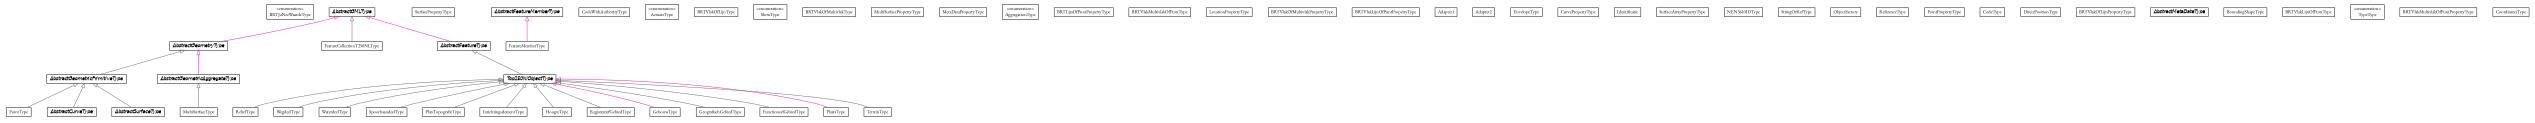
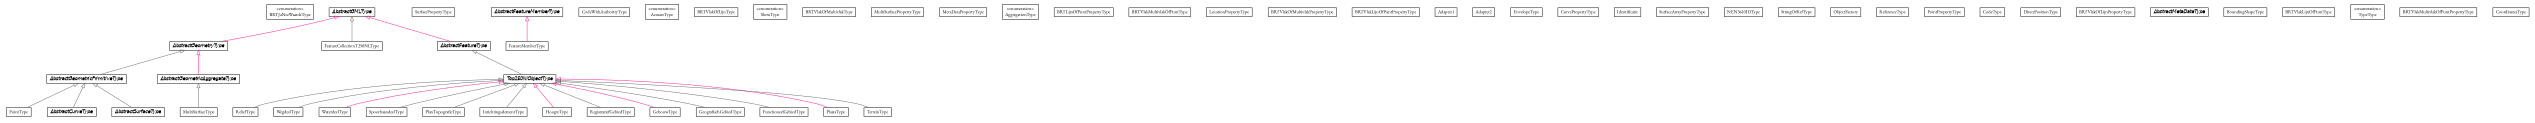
  digraph {
    fontname="EB Garamond"
    nodesep=0.25
    ranksep=0.5
    node [fontcolor=black fontname="EB Garamond" fontsize=10.0 shape=plaintext]
    edge [arrowtail=empty color=gray40 dir=back fontname="EB Garamond" fontsize=10 headport=p labelfontname=Helvetica labelfontsize=10 tailport=p]
    n1 [label=<<table title="nl.b3p.topnl.top250nl.BRTJaNeeWaardeType" border="0" cellborder="1" cellspacing="0" cellpadding="2" port="p" href="./BRTJaNeeWaardeType.html"> 		<tr><td><table border="0" cellspacing="0" cellpadding="1"> <tr><td align="center" balign="center"> &#171;enumeration&#187; </td></tr> <tr><td align="center" balign="center"> BRTJaNeeWaardeType </td></tr> 		</table></td></tr> 		</table>>]
    n2 [label=<<table title="nl.b3p.topnl.top250nl.AbstractGeometricPrimitiveType" border="0" cellborder="1" cellspacing="0" cellpadding="2" port="p" href="./AbstractGeometricPrimitiveType.html"> 		<tr><td><table border="0" cellspacing="0" cellpadding="1"> <tr><td align="center" balign="center"><font face="Helvetica-Oblique"> AbstractGeometricPrimitiveType </font></td></tr> 		</table></td></tr> 		</table>>]
    n3 [label=<<table title="nl.b3p.topnl.top250nl.PointType" border="0" cellborder="1" cellspacing="0" cellpadding="2" port="p" href="./PointType.html"> 		<tr><td><table border="0" cellspacing="0" cellpadding="1"> <tr><td align="center" balign="center"> PointType </td></tr> 		</table></td></tr> 		</table>>]
    n4 [label=<<table title="nl.b3p.topnl.top250nl.AbstractCurveType" border="0" cellborder="1" cellspacing="0" cellpadding="2" port="p" href="./AbstractCurveType.html"> 		<tr><td><table border="0" cellspacing="0" cellpadding="1"> <tr><td align="center" balign="center"><font face="Helvetica-Oblique"> AbstractCurveType </font></td></tr> 		</table></td></tr> 		</table>>]
    n5 [label=<<table title="nl.b3p.topnl.top250nl.AbstractSurfaceType" border="0" cellborder="1" cellspacing="0" cellpadding="2" port="p" href="./AbstractSurfaceType.html"> 		<tr><td><table border="0" cellspacing="0" cellpadding="1"> <tr><td align="center" balign="center"><font face="Helvetica-Oblique"> AbstractSurfaceType </font></td></tr> 		</table></td></tr> 		</table>>]
    n6 [label=<<table title="nl.b3p.topnl.top250nl.SurfacePropertyType" border="0" cellborder="1" cellspacing="0" cellpadding="2" port="p" href="./SurfacePropertyType.html"> 		<tr><td><table border="0" cellspacing="0" cellpadding="1"> <tr><td align="center" balign="center"> SurfacePropertyType </td></tr> 		</table></td></tr> 		</table>>]
    n7 [label=<<table title="nl.b3p.topnl.top250nl.FeatureMemberType" border="0" cellborder="1" cellspacing="0" cellpadding="2" port="p" href="./FeatureMemberType.html"> 		<tr><td><table border="0" cellspacing="0" cellpadding="1"> <tr><td align="center" balign="center"> FeatureMemberType </td></tr> 		</table></td></tr> 		</table>>]
    n8 [label=<<table title="nl.b3p.topnl.top250nl.CodeWithAuthorityType" border="0" cellborder="1" cellspacing="0" cellpadding="2" port="p" href="./CodeWithAuthorityType.html"> 		<tr><td><table border="0" cellspacing="0" cellpadding="1"> <tr><td align="center" balign="center"> CodeWithAuthorityType </td></tr> 		</table></td></tr> 		</table>>]
    n9 [label=<<table title="nl.b3p.topnl.top250nl.AbstractFeatureMemberType" border="0" cellborder="1" cellspacing="0" cellpadding="2" port="p" href="./AbstractFeatureMemberType.html"> 		<tr><td><table border="0" cellspacing="0" cellpadding="1"> <tr><td align="center" balign="center"><font face="Helvetica-Oblique"> AbstractFeatureMemberType </font></td></tr> 		</table></td></tr> 		</table>>]
    n10 [label=<<table title="nl.b3p.topnl.top250nl.ActuateType" border="0" cellborder="1" cellspacing="0" cellpadding="2" port="p" href="./ActuateType.html"> 		<tr><td><table border="0" cellspacing="0" cellpadding="1"> <tr><td align="center" balign="center"> &#171;enumeration&#187; </td></tr> <tr><td align="center" balign="center"> ActuateType </td></tr> 		</table></td></tr> 		</table>>]
    n11 [label=<<table title="nl.b3p.topnl.top250nl.BRTVlakOfLijnType" border="0" cellborder="1" cellspacing="0" cellpadding="2" port="p" href="./BRTVlakOfLijnType.html"> 		<tr><td><table border="0" cellspacing="0" cellpadding="1"> <tr><td align="center" balign="center"> BRTVlakOfLijnType </td></tr> 		</table></td></tr> 		</table>>]
    n12 [label=<<table title="nl.b3p.topnl.top250nl.ShowType" border="0" cellborder="1" cellspacing="0" cellpadding="2" port="p" href="./ShowType.html"> 		<tr><td><table border="0" cellspacing="0" cellpadding="1"> <tr><td align="center" balign="center"> &#171;enumeration&#187; </td></tr> <tr><td align="center" balign="center"> ShowType </td></tr> 		</table></td></tr> 		</table>>]
    n13 [label=<<table title="nl.b3p.topnl.top250nl.BRTVlakOfMultivlakType" border="0" cellborder="1" cellspacing="0" cellpadding="2" port="p" href="./BRTVlakOfMultivlakType.html"> 		<tr><td><table border="0" cellspacing="0" cellpadding="1"> <tr><td align="center" balign="center"> BRTVlakOfMultivlakType </td></tr> 		</table></td></tr> 		</table>>]
    n14 [label=<<table title="nl.b3p.topnl.top250nl.MultiSurfacePropertyType" border="0" cellborder="1" cellspacing="0" cellpadding="2" port="p" href="./MultiSurfacePropertyType.html"> 		<tr><td><table border="0" cellspacing="0" cellpadding="1"> <tr><td align="center" balign="center"> MultiSurfacePropertyType </td></tr> 		</table></td></tr> 		</table>>]
    n15 [label=<<table title="nl.b3p.topnl.top250nl.MetaDataPropertyType" border="0" cellborder="1" cellspacing="0" cellpadding="2" port="p" href="./MetaDataPropertyType.html"> 		<tr><td><table border="0" cellspacing="0" cellpadding="1"> <tr><td align="center" balign="center"> MetaDataPropertyType </td></tr> 		</table></td></tr> 		</table>>]
    n16 [label=<<table title="nl.b3p.topnl.top250nl.AggregationType" border="0" cellborder="1" cellspacing="0" cellpadding="2" port="p" href="./AggregationType.html"> 		<tr><td><table border="0" cellspacing="0" cellpadding="1"> <tr><td align="center" balign="center"> &#171;enumeration&#187; </td></tr> <tr><td align="center" balign="center"> AggregationType </td></tr> 		</table></td></tr> 		</table>>]
    n17 [label=<<table title="nl.b3p.topnl.top250nl.AbstractGMLType" border="0" cellborder="1" cellspacing="0" cellpadding="2" port="p" href="./AbstractGMLType.html"> 		<tr><td><table border="0" cellspacing="0" cellpadding="1"> <tr><td align="center" balign="center"><font face="Helvetica-Oblique"> AbstractGMLType </font></td></tr> 		</table></td></tr> 		</table>>]
    n18 [label=<<table title="nl.b3p.topnl.top250nl.AbstractGeometryType" border="0" cellborder="1" cellspacing="0" cellpadding="2" port="p" href="./AbstractGeometryType.html"> 		<tr><td><table border="0" cellspacing="0" cellpadding="1"> <tr><td align="center" balign="center"><font face="Helvetica-Oblique"> AbstractGeometryType </font></td></tr> 		</table></td></tr> 		</table>>]
    n19 [label=<<table title="nl.b3p.topnl.top250nl.FeatureCollectionT250NLType" border="0" cellborder="1" cellspacing="0" cellpadding="2" port="p" href="./FeatureCollectionT250NLType.html"> 		<tr><td><table border="0" cellspacing="0" cellpadding="1"> <tr><td align="center" balign="center"> FeatureCollectionT250NLType </td></tr> 		</table></td></tr> 		</table>>]
    n20 [label=<<table title="nl.b3p.topnl.top250nl.AbstractFeatureType" border="0" cellborder="1" cellspacing="0" cellpadding="2" port="p" href="./AbstractFeatureType.html"> 		<tr><td><table border="0" cellspacing="0" cellpadding="1"> <tr><td align="center" balign="center"><font face="Helvetica-Oblique"> AbstractFeatureType </font></td></tr> 		</table></td></tr> 		</table>>]
    n21 [label=<<table title="nl.b3p.topnl.top250nl.AbstractGeometricAggregateType" border="0" cellborder="1" cellspacing="0" cellpadding="2" port="p" href="./AbstractGeometricAggregateType.html"> 		<tr><td><table border="0" cellspacing="0" cellpadding="1"> <tr><td align="center" balign="center"><font face="Helvetica-Oblique"> AbstractGeometricAggregateType </font></td></tr> 		</table></td></tr> 		</table>>]
    n22 [label=<<table title="nl.b3p.topnl.top250nl.Top250NlObjectType" border="0" cellborder="1" cellspacing="0" cellpadding="2" port="p" href="./Top250NlObjectType.html"> 		<tr><td><table border="0" cellspacing="0" cellpadding="1"> <tr><td align="center" balign="center"><font face="Helvetica-Oblique"> Top250NlObjectType </font></td></tr> 		</table></td></tr> 		</table>>]
    n23 [label=<<table title="nl.b3p.topnl.top250nl.MultiSurfaceType" border="0" cellborder="1" cellspacing="0" cellpadding="2" port="p" href="./MultiSurfaceType.html"> 		<tr><td><table border="0" cellspacing="0" cellpadding="1"> <tr><td align="center" balign="center"> MultiSurfaceType </td></tr> 		</table></td></tr> 		</table>>]
    n24 [label=<<table title="nl.b3p.topnl.top250nl.ReliefType" border="0" cellborder="1" cellspacing="0" cellpadding="2" port="p" href="./ReliefType.html"> 		<tr><td><table border="0" cellspacing="0" cellpadding="1"> <tr><td align="center" balign="center"> ReliefType </td></tr> 		</table></td></tr> 		</table>>]
    n25 [label=<<table title="nl.b3p.topnl.top250nl.WegdeelType" border="0" cellborder="1" cellspacing="0" cellpadding="2" port="p" href="./WegdeelType.html"> 		<tr><td><table border="0" cellspacing="0" cellpadding="1"> <tr><td align="center" balign="center"> WegdeelType </td></tr> 		</table></td></tr> 		</table>>]
    n26 [label=<<table title="nl.b3p.topnl.top250nl.WaterdeelType" border="0" cellborder="1" cellspacing="0" cellpadding="2" port="p" href="./WaterdeelType.html"> 		<tr><td><table border="0" cellspacing="0" cellpadding="1"> <tr><td align="center" balign="center"> WaterdeelType </td></tr> 		</table></td></tr> 		</table>>]
    n27 [label=<<table title="nl.b3p.topnl.top250nl.BRTLijnOfPuntPropertyType" border="0" cellborder="1" cellspacing="0" cellpadding="2" port="p" href="./BRTLijnOfPuntPropertyType.html"> 		<tr><td><table border="0" cellspacing="0" cellpadding="1"> <tr><td align="center" balign="center"> BRTLijnOfPuntPropertyType </td></tr> 		</table></td></tr> 		</table>>]
    n28 [label=<<table title="nl.b3p.topnl.top250nl.SpoorbaandeelType" border="0" cellborder="1" cellspacing="0" cellpadding="2" port="p" href="./SpoorbaandeelType.html"> 		<tr><td><table border="0" cellspacing="0" cellpadding="1"> <tr><td align="center" balign="center"> SpoorbaandeelType </td></tr> 		</table></td></tr> 		</table>>]
    n29 [label=<<table title="nl.b3p.topnl.top250nl.BRTVlakMultivlakOfPuntType" border="0" cellborder="1" cellspacing="0" cellpadding="2" port="p" href="./BRTVlakMultivlakOfPuntType.html"> 		<tr><td><table border="0" cellspacing="0" cellpadding="1"> <tr><td align="center" balign="center"> BRTVlakMultivlakOfPuntType </td></tr> 		</table></td></tr> 		</table>>]
    n30 [label=<<table title="nl.b3p.topnl.top250nl.PlanTopografieType" border="0" cellborder="1" cellspacing="0" cellpadding="2" port="p" href="./PlanTopografieType.html"> 		<tr><td><table border="0" cellspacing="0" cellpadding="1"> <tr><td align="center" balign="center"> PlanTopografieType </td></tr> 		</table></td></tr> 		</table>>]
    n31 [label=<<table title="nl.b3p.topnl.top250nl.LocationPropertyType" border="0" cellborder="1" cellspacing="0" cellpadding="2" port="p" href="./LocationPropertyType.html"> 		<tr><td><table border="0" cellspacing="0" cellpadding="1"> <tr><td align="center" balign="center"> LocationPropertyType </td></tr> 		</table></td></tr> 		</table>>]
    n32 [label=<<table title="nl.b3p.topnl.top250nl.BRTVlakOfMultivlakPropertyType" border="0" cellborder="1" cellspacing="0" cellpadding="2" port="p" href="./BRTVlakOfMultivlakPropertyType.html"> 		<tr><td><table border="0" cellspacing="0" cellpadding="1"> <tr><td align="center" balign="center"> BRTVlakOfMultivlakPropertyType </td></tr> 		</table></td></tr> 		</table>>]
    n33 [label=<<table title="nl.b3p.topnl.top250nl.BRTVlakLijnOfPuntPropertyType" border="0" cellborder="1" cellspacing="0" cellpadding="2" port="p" href="./BRTVlakLijnOfPuntPropertyType.html"> 		<tr><td><table border="0" cellspacing="0" cellpadding="1"> <tr><td align="center" balign="center"> BRTVlakLijnOfPuntPropertyType </td></tr> 		</table></td></tr> 		</table>>]
    n34 [label=<<table title="nl.b3p.topnl.top250nl.Adapter1" border="0" cellborder="1" cellspacing="0" cellpadding="2" port="p" href="./Adapter1.html"> 		<tr><td><table border="0" cellspacing="0" cellpadding="1"> <tr><td align="center" balign="center"> Adapter1 </td></tr> 		</table></td></tr> 		</table>>]
    n35 [label=<<table title="nl.b3p.topnl.top250nl.Adapter2" border="0" cellborder="1" cellspacing="0" cellpadding="2" port="p" href="./Adapter2.html"> 		<tr><td><table border="0" cellspacing="0" cellpadding="1"> <tr><td align="center" balign="center"> Adapter2 </td></tr> 		</table></td></tr> 		</table>>]
    n36 [label=<<table title="nl.b3p.topnl.top250nl.EnvelopeType" border="0" cellborder="1" cellspacing="0" cellpadding="2" port="p" href="./EnvelopeType.html"> 		<tr><td><table border="0" cellspacing="0" cellpadding="1"> <tr><td align="center" balign="center"> EnvelopeType </td></tr> 		</table></td></tr> 		</table>>]
    n37 [label=<<table title="nl.b3p.topnl.top250nl.InrichtingselementType" border="0" cellborder="1" cellspacing="0" cellpadding="2" port="p" href="./InrichtingselementType.html"> 		<tr><td><table border="0" cellspacing="0" cellpadding="1"> <tr><td align="center" balign="center"> InrichtingselementType </td></tr> 		</table></td></tr> 		</table>>]
    n38 [label=<<table title="nl.b3p.topnl.top250nl.CurvePropertyType" border="0" cellborder="1" cellspacing="0" cellpadding="2" port="p" href="./CurvePropertyType.html"> 		<tr><td><table border="0" cellspacing="0" cellpadding="1"> <tr><td align="center" balign="center"> CurvePropertyType </td></tr> 		</table></td></tr> 		</table>>]
    n39 [label=<<table title="nl.b3p.topnl.top250nl.Identificatie" border="0" cellborder="1" cellspacing="0" cellpadding="2" port="p" href="./Identificatie.html"> 		<tr><td><table border="0" cellspacing="0" cellpadding="1"> <tr><td align="center" balign="center"> Identificatie </td></tr> 		</table></td></tr> 		</table>>]
    n40 [label=<<table title="nl.b3p.topnl.top250nl.SurfaceArrayPropertyType" border="0" cellborder="1" cellspacing="0" cellpadding="2" port="p" href="./SurfaceArrayPropertyType.html"> 		<tr><td><table border="0" cellspacing="0" cellpadding="1"> <tr><td align="center" balign="center"> SurfaceArrayPropertyType </td></tr> 		</table></td></tr> 		</table>>]
    n41 [label=<<table title="nl.b3p.topnl.top250nl.HoogteType" border="0" cellborder="1" cellspacing="0" cellpadding="2" port="p" href="./HoogteType.html"> 		<tr><td><table border="0" cellspacing="0" cellpadding="1"> <tr><td align="center" balign="center"> HoogteType </td></tr> 		</table></td></tr> 		</table>>]
    n42 [label=<<table title="nl.b3p.topnl.top250nl.RegistratiefGebiedType" border="0" cellborder="1" cellspacing="0" cellpadding="2" port="p" href="./RegistratiefGebiedType.html"> 		<tr><td><table border="0" cellspacing="0" cellpadding="1"> <tr><td align="center" balign="center"> RegistratiefGebiedType </td></tr> 		</table></td></tr> 		</table>>]
    n43 [label=<<table title="nl.b3p.topnl.top250nl.GebouwType" border="0" cellborder="1" cellspacing="0" cellpadding="2" port="p" href="./GebouwType.html"> 		<tr><td><table border="0" cellspacing="0" cellpadding="1"> <tr><td align="center" balign="center"> GebouwType </td></tr> 		</table></td></tr> 		</table>>]
    n44 [label=<<table title="nl.b3p.topnl.top250nl.GeografischGebiedType" border="0" cellborder="1" cellspacing="0" cellpadding="2" port="p" href="./GeografischGebiedType.html"> 		<tr><td><table border="0" cellspacing="0" cellpadding="1"> <tr><td align="center" balign="center"> GeografischGebiedType </td></tr> 		</table></td></tr> 		</table>>]
    n45 [label=<<table title="nl.b3p.topnl.top250nl.FunctioneelGebiedType" border="0" cellborder="1" cellspacing="0" cellpadding="2" port="p" href="./FunctioneelGebiedType.html"> 		<tr><td><table border="0" cellspacing="0" cellpadding="1"> <tr><td align="center" balign="center"> FunctioneelGebiedType </td></tr> 		</table></td></tr> 		</table>>]
    n46 [label=<<table title="nl.b3p.topnl.top250nl.PlaatsType" border="0" cellborder="1" cellspacing="0" cellpadding="2" port="p" href="./PlaatsType.html"> 		<tr><td><table border="0" cellspacing="0" cellpadding="1"> <tr><td align="center" balign="center"> PlaatsType </td></tr> 		</table></td></tr> 		</table>>]
    n47 [label=<<table title="nl.b3p.topnl.top250nl.TerreinType" border="0" cellborder="1" cellspacing="0" cellpadding="2" port="p" href="./TerreinType.html"> 		<tr><td><table border="0" cellspacing="0" cellpadding="1"> <tr><td align="center" balign="center"> TerreinType </td></tr> 		</table></td></tr> 		</table>>]
    n48 [label=<<table title="nl.b3p.topnl.top250nl.NEN3610IDType" border="0" cellborder="1" cellspacing="0" cellpadding="2" port="p" href="./NEN3610IDType.html"> 		<tr><td><table border="0" cellspacing="0" cellpadding="1"> <tr><td align="center" balign="center"> NEN3610IDType </td></tr> 		</table></td></tr> 		</table>>]
    n49 [label=<<table title="nl.b3p.topnl.top250nl.StringOrRefType" border="0" cellborder="1" cellspacing="0" cellpadding="2" port="p" href="./StringOrRefType.html"> 		<tr><td><table border="0" cellspacing="0" cellpadding="1"> <tr><td align="center" balign="center"> StringOrRefType </td></tr> 		</table></td></tr> 		</table>>]
    n50 [label=<<table title="nl.b3p.topnl.top250nl.ObjectFactory" border="0" cellborder="1" cellspacing="0" cellpadding="2" port="p" href="./ObjectFactory.html"> 		<tr><td><table border="0" cellspacing="0" cellpadding="1"> <tr><td align="center" balign="center"> ObjectFactory </td></tr> 		</table></td></tr> 		</table>>]
    n51 [label=<<table title="nl.b3p.topnl.top250nl.ReferenceType" border="0" cellborder="1" cellspacing="0" cellpadding="2" port="p" href="./ReferenceType.html"> 		<tr><td><table border="0" cellspacing="0" cellpadding="1"> <tr><td align="center" balign="center"> ReferenceType </td></tr> 		</table></td></tr> 		</table>>]
    n52 [label=<<table title="nl.b3p.topnl.top250nl.PointPropertyType" border="0" cellborder="1" cellspacing="0" cellpadding="2" port="p" href="./PointPropertyType.html"> 		<tr><td><table border="0" cellspacing="0" cellpadding="1"> <tr><td align="center" balign="center"> PointPropertyType </td></tr> 		</table></td></tr> 		</table>>]
    n53 [label=<<table title="nl.b3p.topnl.top250nl.CodeType" border="0" cellborder="1" cellspacing="0" cellpadding="2" port="p" href="./CodeType.html"> 		<tr><td><table border="0" cellspacing="0" cellpadding="1"> <tr><td align="center" balign="center"> CodeType </td></tr> 		</table></td></tr> 		</table>>]
    n54 [label=<<table title="nl.b3p.topnl.top250nl.DirectPositionType" border="0" cellborder="1" cellspacing="0" cellpadding="2" port="p" href="./DirectPositionType.html"> 		<tr><td><table border="0" cellspacing="0" cellpadding="1"> <tr><td align="center" balign="center"> DirectPositionType </td></tr> 		</table></td></tr> 		</table>>]
    n55 [label=<<table title="nl.b3p.topnl.top250nl.BRTVlakOfLijnPropertyType" border="0" cellborder="1" cellspacing="0" cellpadding="2" port="p" href="./BRTVlakOfLijnPropertyType.html"> 		<tr><td><table border="0" cellspacing="0" cellpadding="1"> <tr><td align="center" balign="center"> BRTVlakOfLijnPropertyType </td></tr> 		</table></td></tr> 		</table>>]
    n56 [label=<<table title="nl.b3p.topnl.top250nl.AbstractMetaDataType" border="0" cellborder="1" cellspacing="0" cellpadding="2" port="p" href="./AbstractMetaDataType.html"> 		<tr><td><table border="0" cellspacing="0" cellpadding="1"> <tr><td align="center" balign="center"><font face="Helvetica-Oblique"> AbstractMetaDataType </font></td></tr> 		</table></td></tr> 		</table>>]
    n57 [label=<<table title="nl.b3p.topnl.top250nl.BoundingShapeType" border="0" cellborder="1" cellspacing="0" cellpadding="2" port="p" href="./BoundingShapeType.html"> 		<tr><td><table border="0" cellspacing="0" cellpadding="1"> <tr><td align="center" balign="center"> BoundingShapeType </td></tr> 		</table></td></tr> 		</table>>]
    n58 [label=<<table title="nl.b3p.topnl.top250nl.BRTVlakLijnOfPuntType" border="0" cellborder="1" cellspacing="0" cellpadding="2" port="p" href="./BRTVlakLijnOfPuntType.html"> 		<tr><td><table border="0" cellspacing="0" cellpadding="1"> <tr><td align="center" balign="center"> BRTVlakLijnOfPuntType </td></tr> 		</table></td></tr> 		</table>>]
    n59 [label=<<table title="nl.b3p.topnl.top250nl.TypeType" border="0" cellborder="1" cellspacing="0" cellpadding="2" port="p" href="./TypeType.html"> 		<tr><td><table border="0" cellspacing="0" cellpadding="1"> <tr><td align="center" balign="center"> &#171;enumeration&#187; </td></tr> <tr><td align="center" balign="center"> TypeType </td></tr> 		</table></td></tr> 		</table>>]
    n60 [label=<<table title="nl.b3p.topnl.top250nl.BRTVlakMultivlakOfPuntPropertyType" border="0" cellborder="1" cellspacing="0" cellpadding="2" port="p" href="./BRTVlakMultivlakOfPuntPropertyType.html"> 		<tr><td><table border="0" cellspacing="0" cellpadding="1"> <tr><td align="center" balign="center"> BRTVlakMultivlakOfPuntPropertyType </td></tr> 		</table></td></tr> 		</table>>]
    n61 [label=<<table title="nl.b3p.topnl.top250nl.CoordinatesType" border="0" cellborder="1" cellspacing="0" cellpadding="2" port="p" href="./CoordinatesType.html"> 		<tr><td><table border="0" cellspacing="0" cellpadding="1"> <tr><td align="center" balign="center"> CoordinatesType </td></tr> 		</table></td></tr> 		</table>>]
    n2 -> n3
    n2 -> n4
    n2 -> n5
    n9 -> n7 [color=deeppink]
    n17 -> n18 [color=deeppink]
    n17 -> n19
    n17 -> n20 [color=deeppink]
    n18 -> n2
    n18 -> n21 [color=deeppink]
    n20 -> n22
    n21 -> n23
    n22 -> n24
    n22 -> n25
-   n22 -> n26
+   n22 -> n26 [color=deeppink]
    n22 -> n28
    n22 -> n30
    n22 -> n37
-   n22 -> n41
+   n22 -> n41 [color=deeppink]
    n22 -> n42
    n22 -> n43 [color=deeppink]
    n22 -> n44
    n22 -> n45
    n22 -> n46 [color=deeppink]
    n22 -> n47
  }
